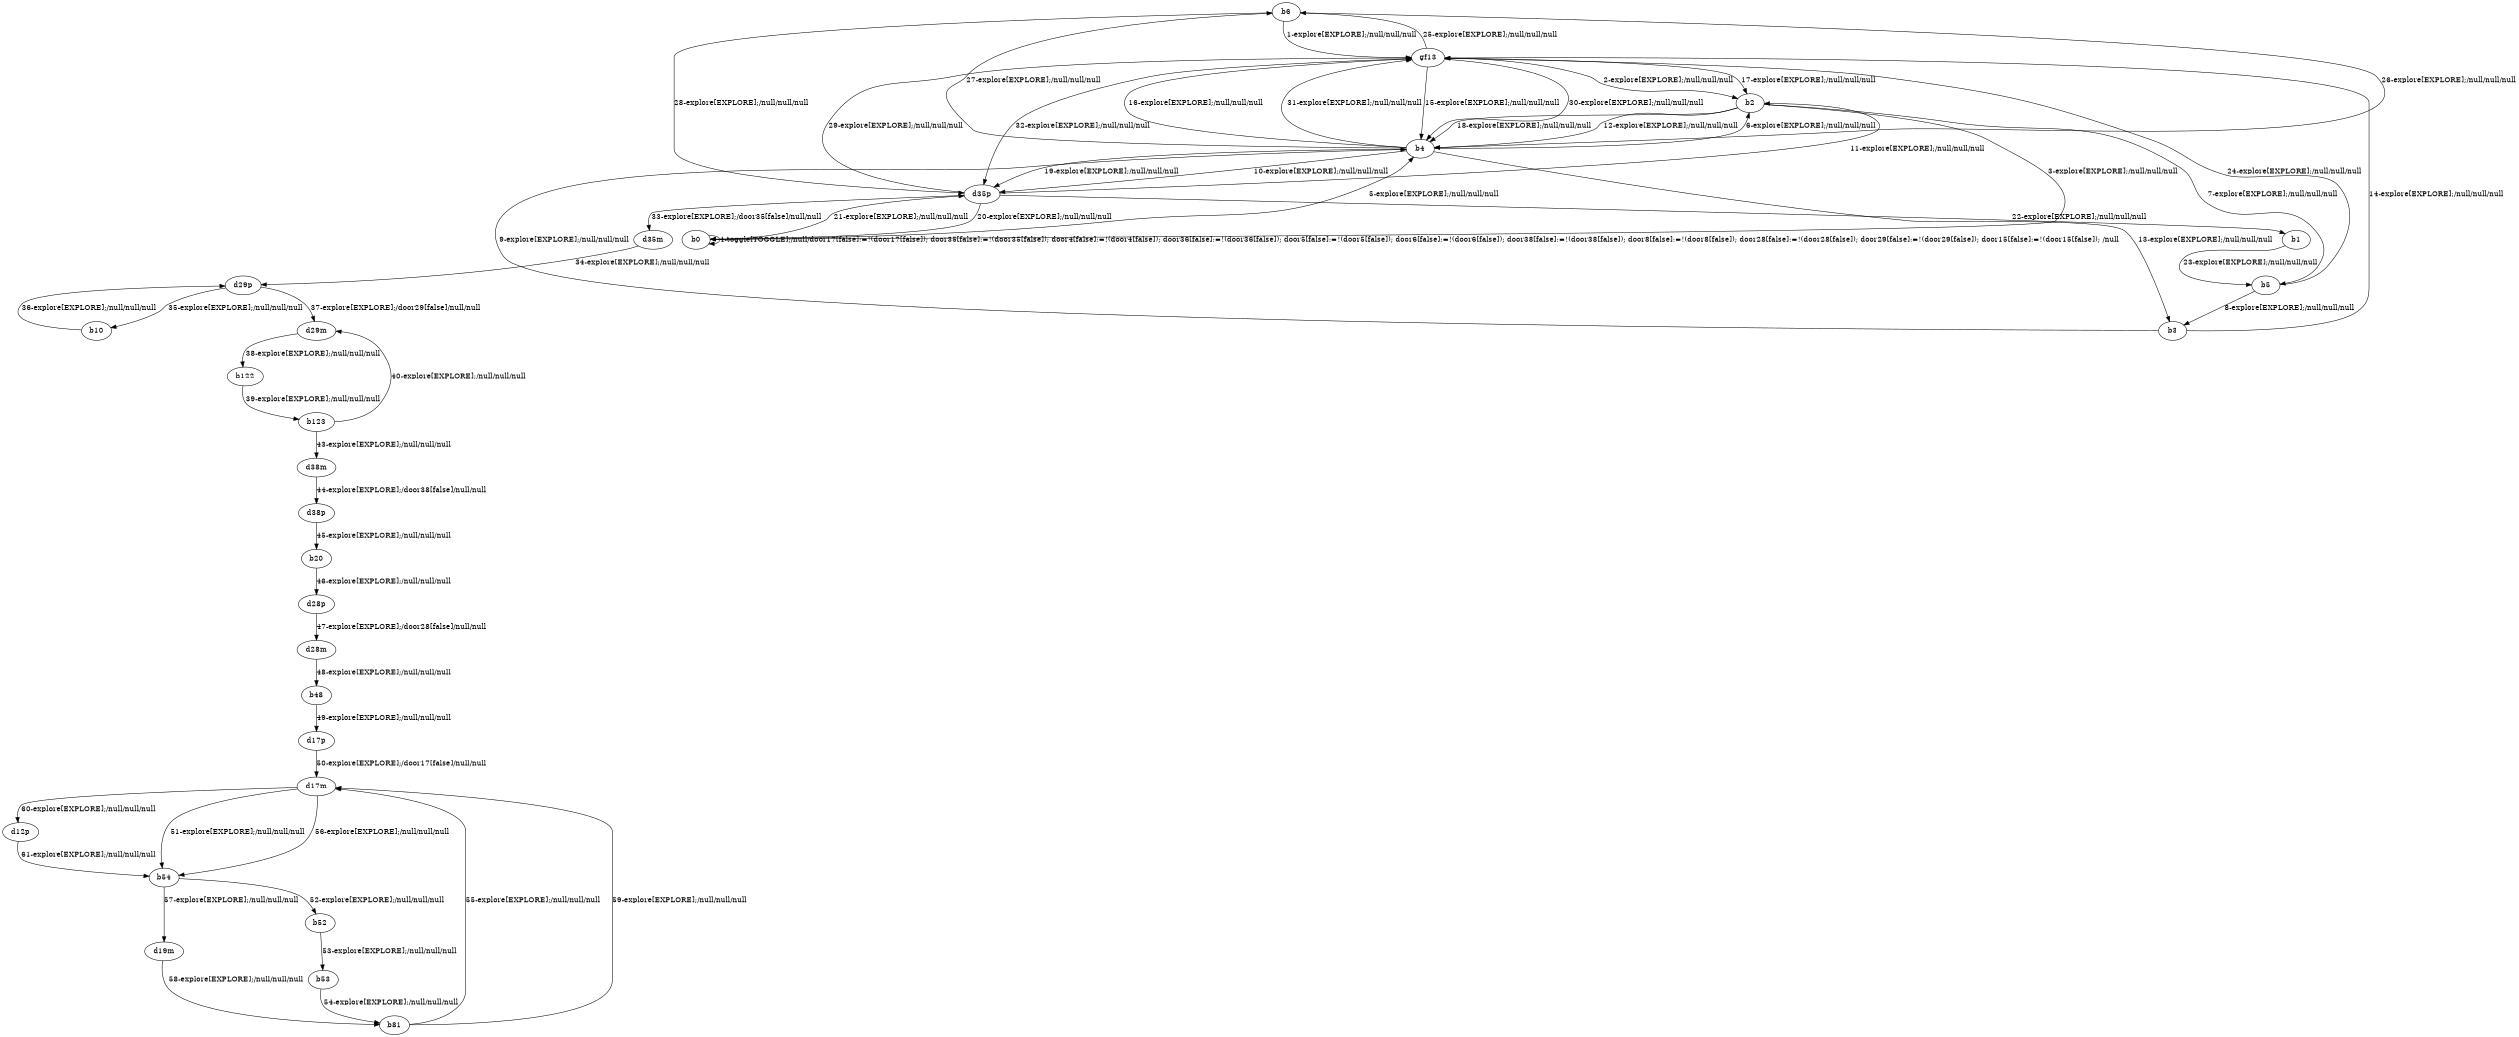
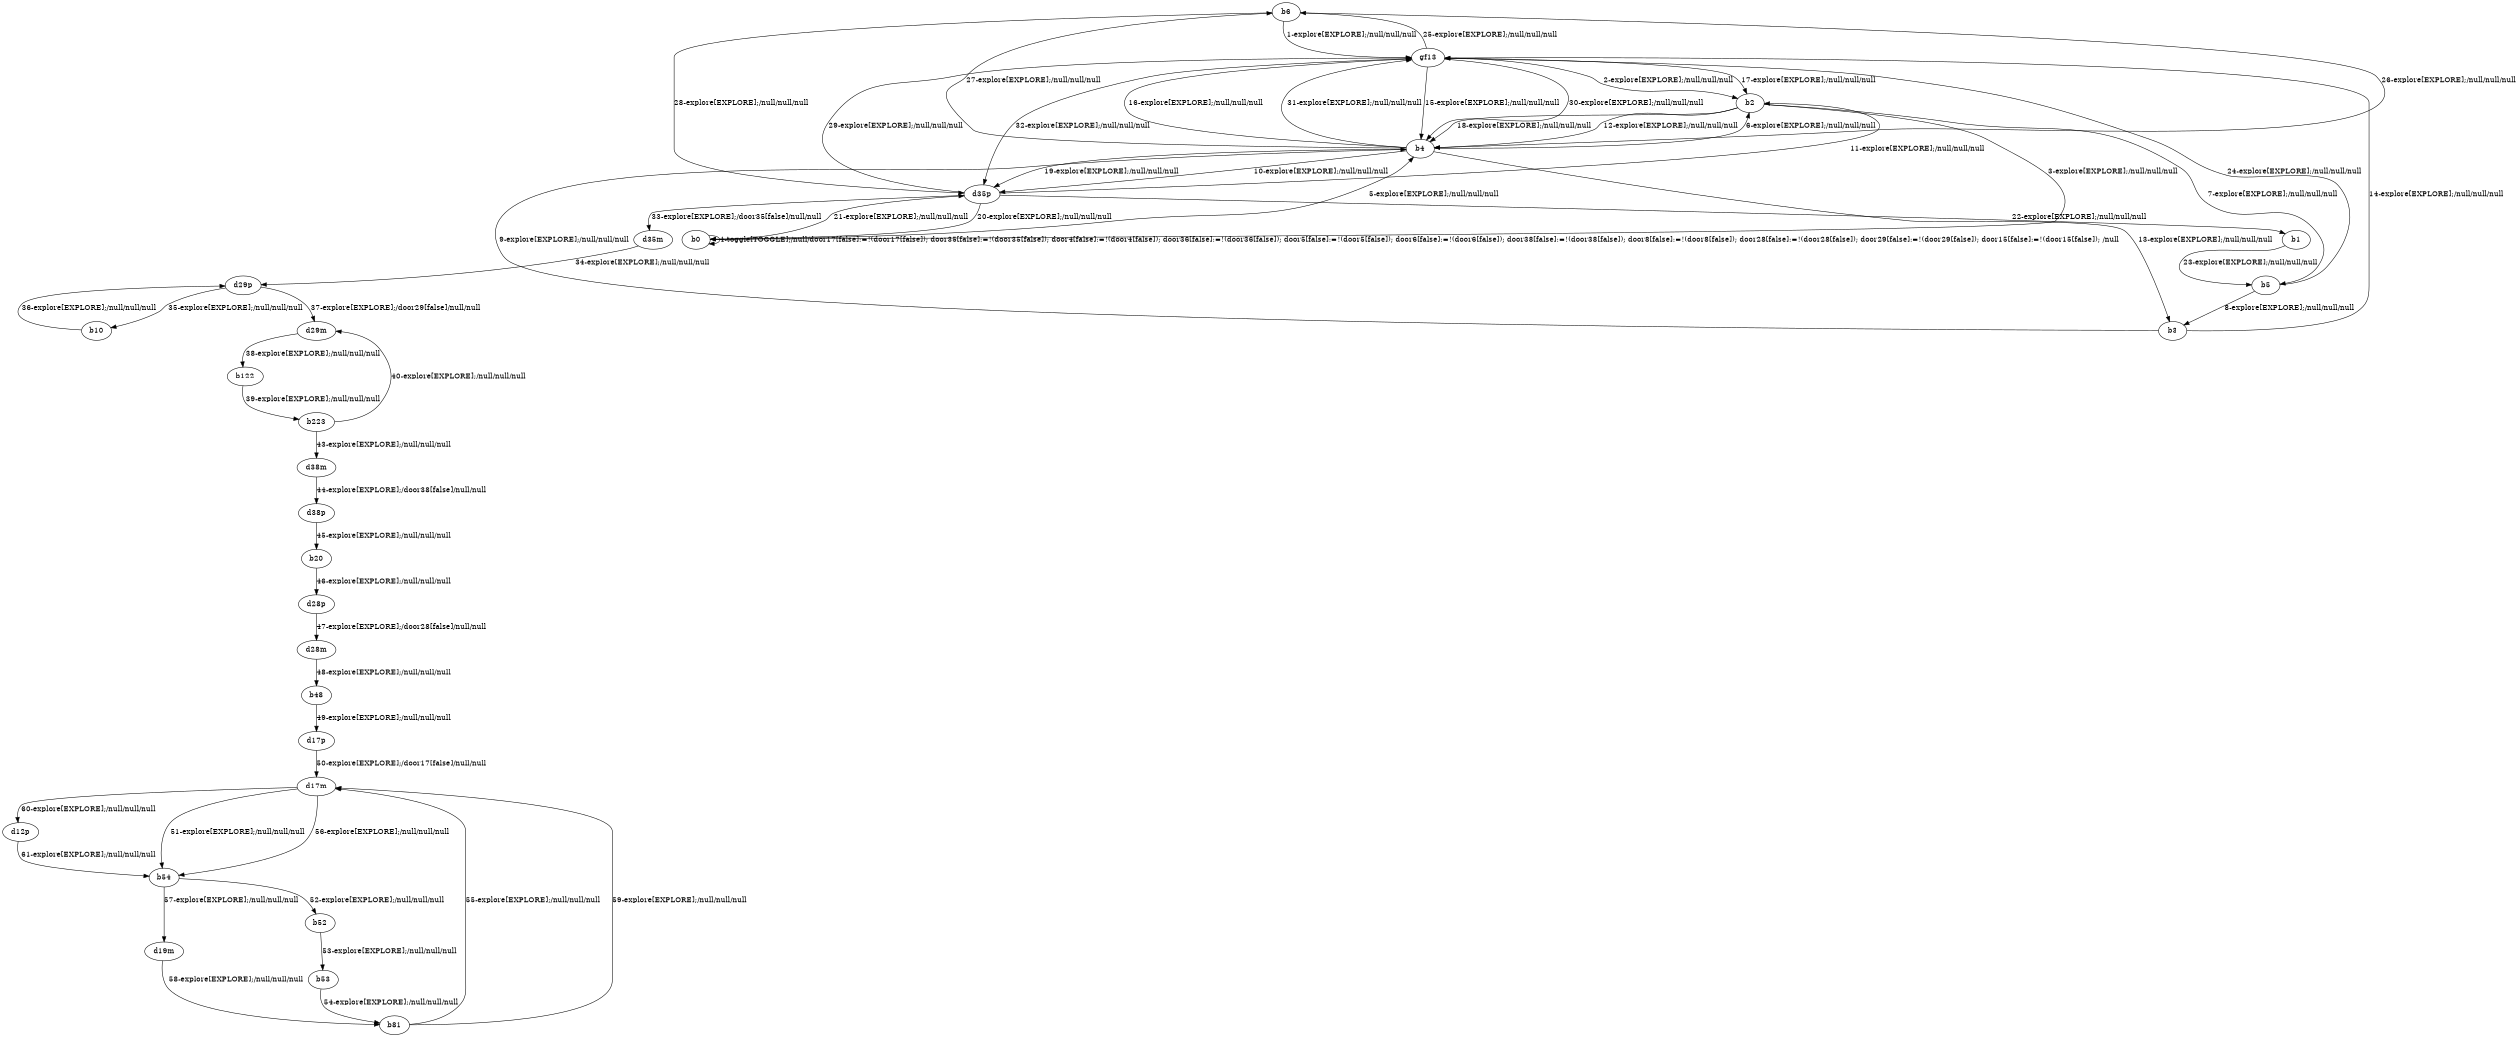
  digraph {
    b6
    gf13
    b4
    d35p
    b2
    b3
    b0
    b1
    d35m
    b5
    d29p
    b10
    d29m
    b122
-   b123
+   b123 [label=b223]
    d38m
    d38p
    b20
    d28p
    d28m
    b48
    d17p
    d17m
    b54
    d12p
    b52
    d19m
    b53
    n29 [label=b81]
    b6 -> gf13 [label="1-explore[EXPLORE];/null/null/null"]
    b6 -> b4 [label="26-explore[EXPLORE];/null/null/null"]
    b6 -> d35p [label="28-explore[EXPLORE];/null/null/null"]
    gf13 -> b6 [label="25-explore[EXPLORE];/null/null/null"]
    gf13 -> b4 [label="15-explore[EXPLORE];/null/null/null"]
    gf13 -> b4 [label="30-explore[EXPLORE];/null/null/null"]
    gf13 -> d35p [label="32-explore[EXPLORE];/null/null/null"]
    gf13 -> b2 [label="2-explore[EXPLORE];/null/null/null"]
    gf13 -> b2 [label="17-explore[EXPLORE];/null/null/null"]
    b4 -> b6 [label="27-explore[EXPLORE];/null/null/null"]
    b4 -> gf13 [label="16-explore[EXPLORE];/null/null/null"]
    b4 -> gf13 [label="31-explore[EXPLORE];/null/null/null"]
    b4 -> d35p [label="10-explore[EXPLORE];/null/null/null"]
    b4 -> d35p [label="19-explore[EXPLORE];/null/null/null"]
    b4 -> b2 [label="6-explore[EXPLORE];/null/null/null"]
    b4 -> b3 [label="13-explore[EXPLORE];/null/null/null"]
    d35p -> gf13 [label="29-explore[EXPLORE];/null/null/null"]
    d35p -> b2 [label="11-explore[EXPLORE];/null/null/null"]
    d35p -> b0 [label="20-explore[EXPLORE];/null/null/null"]
    d35p -> b1 [label="22-explore[EXPLORE];/null/null/null"]
    d35p -> d35m [label="33-explore[EXPLORE];/door35[false]/null/null"]
    b2 -> b4 [label="12-explore[EXPLORE];/null/null/null"]
    b2 -> b4 [label="18-explore[EXPLORE];/null/null/null"]
    b2 -> b0 [label="3-explore[EXPLORE];/null/null/null"]
    b2 -> b5 [label="7-explore[EXPLORE];/null/null/null"]
    b3 -> gf13 [label="14-explore[EXPLORE];/null/null/null"]
    b3 -> b4 [label="9-explore[EXPLORE];/null/null/null"]
    b0 -> b4 [label="5-explore[EXPLORE];/null/null/null"]
    b0 -> d35p [label="21-explore[EXPLORE];/null/null/null"]
    b0 -> b0 [label="4-toggle[TOGGLE];/null/door17[false]:=!(door17[false]); door35[false]:=!(door35[false]); door4[false]:=!(door4[false]); door36[false]:=!(door36[false]); door5[false]:=!(door5[false]); door6[false]:=!(door6[false]); door38[false]:=!(door38[false]); door8[false]:=!(door8[false]); door28[false]:=!(door28[false]); door29[false]:=!(door29[false]); door15[false]:=!(door15[false]); /null"]
    b1 -> b5 [label="23-explore[EXPLORE];/null/null/null"]
    d35m -> d29p [label="34-explore[EXPLORE];/null/null/null"]
    b5 -> gf13 [label="24-explore[EXPLORE];/null/null/null"]
    b5 -> b3 [label="8-explore[EXPLORE];/null/null/null"]
    d29p -> b10 [label="35-explore[EXPLORE];/null/null/null"]
    d29p -> d29m [label="37-explore[EXPLORE];/door29[false]/null/null"]
    b10 -> d29p [label="36-explore[EXPLORE];/null/null/null"]
    d29m -> b122 [label="38-explore[EXPLORE];/null/null/null"]
    b122 -> b123 [label="39-explore[EXPLORE];/null/null/null"]
    b123 -> d29m [label="40-explore[EXPLORE];/null/null/null"]
    b123 -> d38m [label="43-explore[EXPLORE];/null/null/null"]
    d38m -> d38p [label="44-explore[EXPLORE];/door38[false]/null/null"]
    d38p -> b20 [label="45-explore[EXPLORE];/null/null/null"]
    b20 -> d28p [label="46-explore[EXPLORE];/null/null/null"]
    d28p -> d28m [label="47-explore[EXPLORE];/door28[false]/null/null"]
    d28m -> b48 [label="48-explore[EXPLORE];/null/null/null"]
    b48 -> d17p [label="49-explore[EXPLORE];/null/null/null"]
    d17p -> d17m [label="50-explore[EXPLORE];/door17[false]/null/null"]
    d17m -> b54 [label="51-explore[EXPLORE];/null/null/null"]
    d17m -> b54 [label="56-explore[EXPLORE];/null/null/null"]
    d17m -> d12p [label="60-explore[EXPLORE];/null/null/null"]
    b54 -> b52 [label="52-explore[EXPLORE];/null/null/null"]
    b54 -> d19m [label="57-explore[EXPLORE];/null/null/null"]
    d12p -> b54 [label="61-explore[EXPLORE];/null/null/null"]
    b52 -> b53 [label="53-explore[EXPLORE];/null/null/null"]
    d19m -> n29 [label="58-explore[EXPLORE];/null/null/null"]
    b53 -> n29 [label="54-explore[EXPLORE];/null/null/null"]
    n29 -> d17m [label="55-explore[EXPLORE];/null/null/null"]
    n29 -> d17m [label="59-explore[EXPLORE];/null/null/null"]
  }
